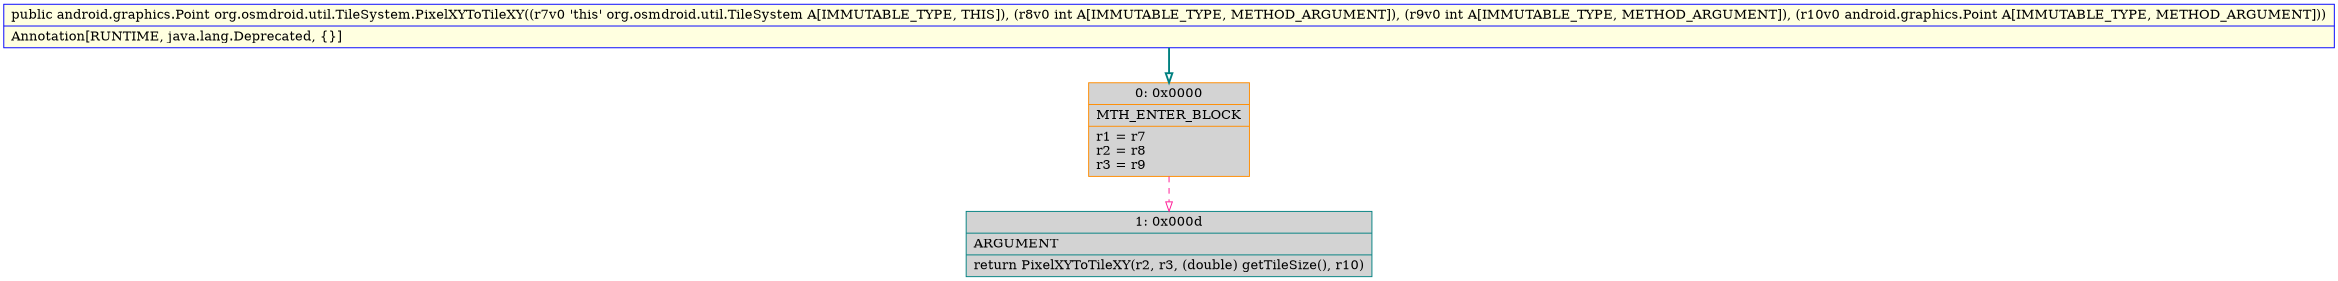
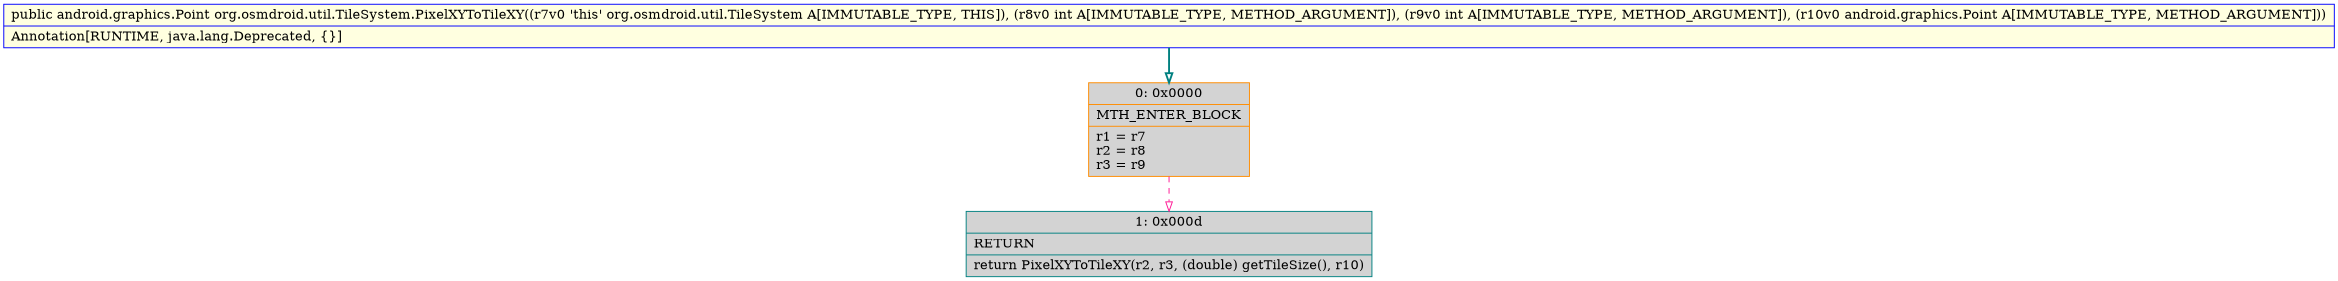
  digraph {
    node [shape=record style=filled fillcolor=lightgrey]
    edge [arrowhead=onormal]
    n1 [label="{0\:\ 0x0000|MTH_ENTER_BLOCK\l|r1 = r7\lr2 = r8\lr3 = r9\l}" color=darkorange]
-   n2 [label="{1\:\ 0x000d|ARGUMENT\l|return PixelXYToTileXY(r2, r3, (double) getTileSize(), r10)\l}" color=teal]
+   n2 [label="{1\:\ 0x000d|RETURN\l|return PixelXYToTileXY(r2, r3, (double) getTileSize(), r10)\l}" color=teal]
    n3 [label="{public android.graphics.Point org.osmdroid.util.TileSystem.PixelXYToTileXY((r7v0 'this' org.osmdroid.util.TileSystem A[IMMUTABLE_TYPE, THIS]), (r8v0 int A[IMMUTABLE_TYPE, METHOD_ARGUMENT]), (r9v0 int A[IMMUTABLE_TYPE, METHOD_ARGUMENT]), (r10v0 android.graphics.Point A[IMMUTABLE_TYPE, METHOD_ARGUMENT]))  | Annotation[RUNTIME, java.lang.Deprecated, \{\}]\l}" fillcolor=lightyellow color=blue]
    n1 -> n2 [color=deeppink style=dashed]
    n3 -> n1 [color=teal style=bold]
  }
